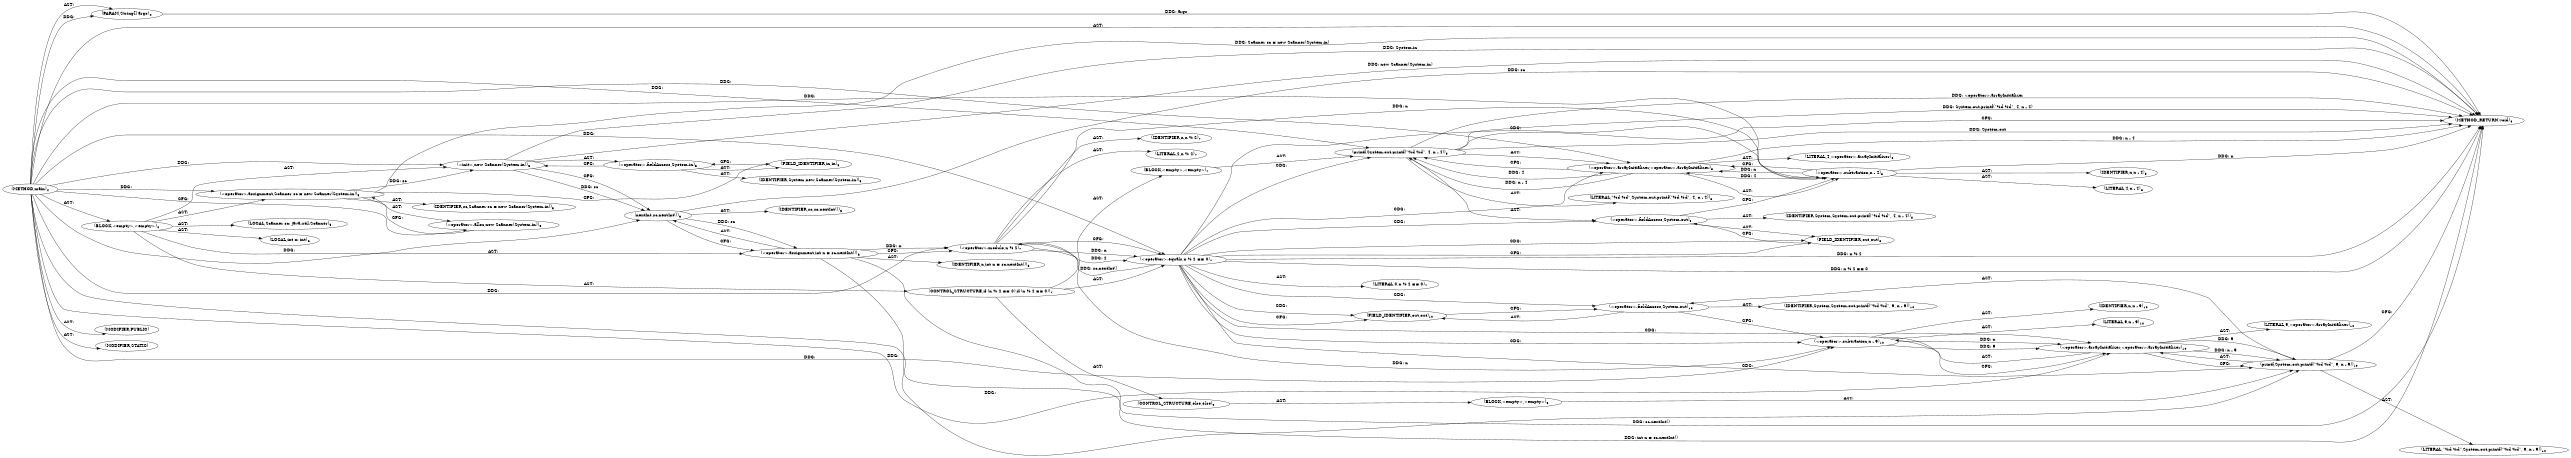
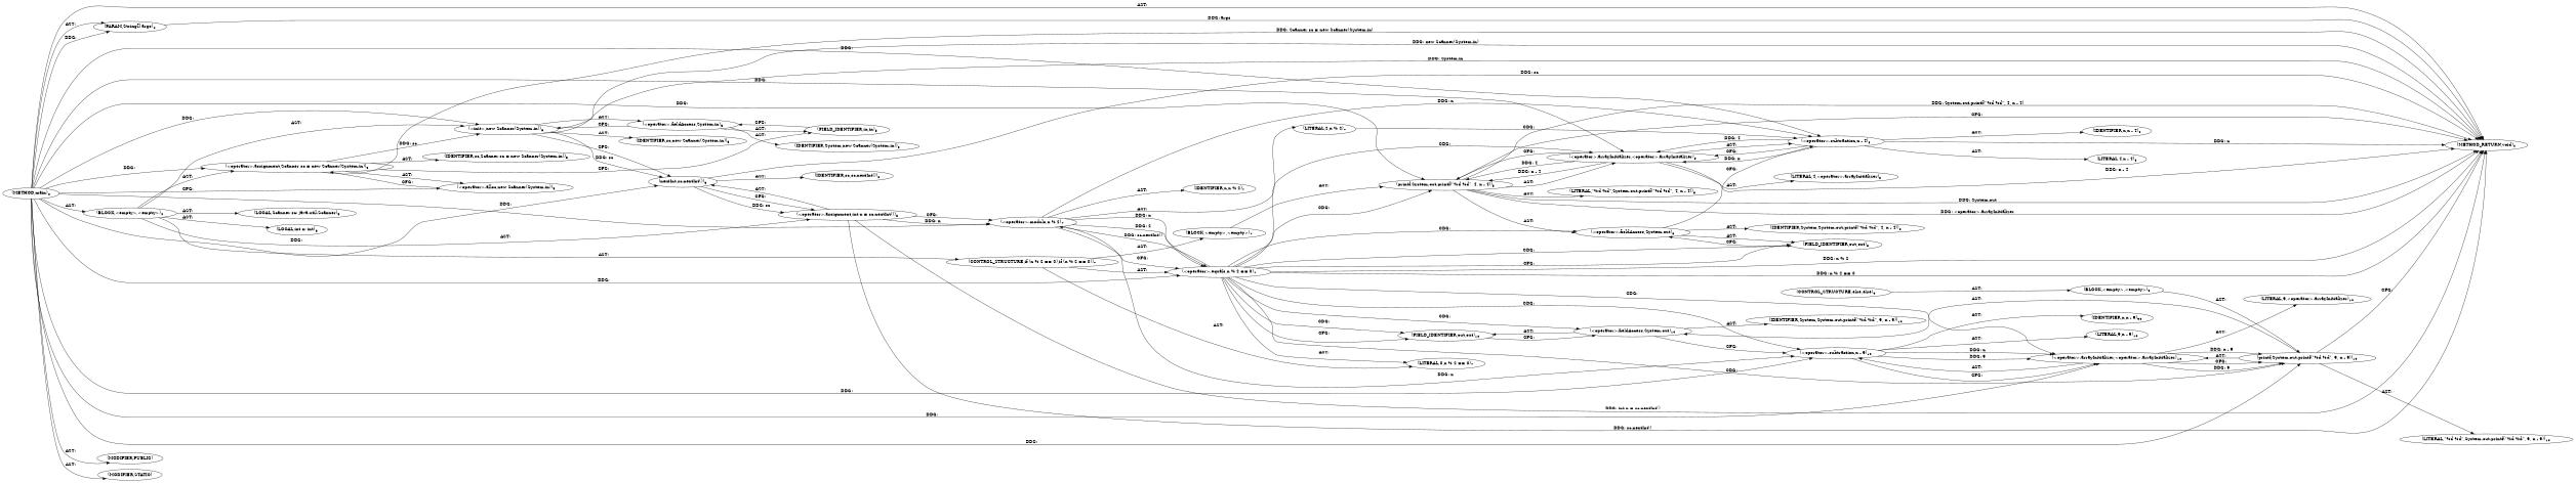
  digraph {
    rankdir=LR
    n1 [label=<(METHOD,main)<SUB>4</SUB>>]
    n2 [label=<(PARAM,String[] args)<SUB>4</SUB>>]
    n3 [label=<(BLOCK,&lt;empty&gt;,&lt;empty&gt;)<SUB>4</SUB>>]
    n4 [label=<(&lt;operator&gt;.assignment,Scanner sc = new Scanner(System.in))<SUB>5</SUB>>]
    n5 [label=<(&lt;operator&gt;.alloc,new Scanner(System.in))<SUB>5</SUB>>]
    n6 [label=<(&lt;init&gt;,new Scanner(System.in))<SUB>5</SUB>>]
    n7 [label=<(nextInt,sc.nextInt())<SUB>6</SUB>>]
    n8 [label=<(&lt;operator&gt;.equals,n % 2 == 0)<SUB>7</SUB>>]
    n9 [label=<(&lt;operator&gt;.modulo,n % 2)<SUB>7</SUB>>]
    n10 [label=<(printf,System.out.printf(&quot;%d %d&quot;, 4, n - 4))<SUB>8</SUB>>]
    n11 [label=<(&lt;operator&gt;.arrayInitializer,&lt;operator&gt;.arrayInitializer)<SUB>8</SUB>>]
    n12 [label=<(&lt;operator&gt;.subtraction,n - 4)<SUB>8</SUB>>]
    n13 [label=<(printf,System.out.printf(&quot;%d %d&quot;, 9, n - 9))<SUB>10</SUB>>]
    n14 [label=<(&lt;operator&gt;.arrayInitializer,&lt;operator&gt;.arrayInitializer)<SUB>10</SUB>>]
    n15 [label=<(&lt;operator&gt;.subtraction,n - 9)<SUB>10</SUB>>]
    n16 [label=<(MODIFIER,PUBLIC)>]
    n17 [label=<(MODIFIER,STATIC)>]
    n18 [label=<(METHOD_RETURN,void)<SUB>4</SUB>>]
    n19 [label=<(LOCAL,Scanner sc: java.util.Scanner)<SUB>5</SUB>>]
    n20 [label=<(LOCAL,int n: int)<SUB>6</SUB>>]
    n21 [label=<(&lt;operator&gt;.assignment,int n = sc.nextInt())<SUB>6</SUB>>]
    n22 [label=<(CONTROL_STRUCTURE,if (n % 2 == 0),if (n % 2 == 0))<SUB>7</SUB>>]
    n23 [label=<(IDENTIFIER,sc,Scanner sc = new Scanner(System.in))<SUB>5</SUB>>]
    n24 [label=<(FIELD_IDENTIFIER,in,in)<SUB>5</SUB>>]
+   n25 [label=<(IDENTIFIER,sc,new Scanner(System.in))<SUB>5</SUB>>]
    n26 [label=<(&lt;operator&gt;.fieldAccess,System.in)<SUB>5</SUB>>]
    n27 [label=<(IDENTIFIER,sc,sc.nextInt())<SUB>6</SUB>>]
    n28 [label=<(LITERAL,0,n % 2 == 0)<SUB>7</SUB>>]
    n29 [label=<(&lt;operator&gt;.fieldAccess,System.out)<SUB>8</SUB>>]
    n30 [label=<(FIELD_IDENTIFIER,out,out)<SUB>8</SUB>>]
    n31 [label=<(&lt;operator&gt;.fieldAccess,System.out)<SUB>10</SUB>>]
    n32 [label=<(FIELD_IDENTIFIER,out,out)<SUB>10</SUB>>]
    n33 [label=<(IDENTIFIER,n,n % 2)<SUB>7</SUB>>]
    n34 [label=<(LITERAL,2,n % 2)<SUB>7</SUB>>]
    n35 [label=<(LITERAL,&quot;%d %d&quot;,System.out.printf(&quot;%d %d&quot;, 4, n - 4))<SUB>8</SUB>>]
    n36 [label=<(LITERAL,4,&lt;operator&gt;.arrayInitializer)<SUB>8</SUB>>]
    n37 [label=<(IDENTIFIER,n,n - 4)<SUB>8</SUB>>]
    n38 [label=<(LITERAL,4,n - 4)<SUB>8</SUB>>]
    n39 [label=<(LITERAL,&quot;%d %d&quot;,System.out.printf(&quot;%d %d&quot;, 9, n - 9))<SUB>10</SUB>>]
    n40 [label=<(LITERAL,9,&lt;operator&gt;.arrayInitializer)<SUB>10</SUB>>]
-   n41 [label=<(IDENTIFIER,n,n - 9)<SUB>10</SUB>>]
+   n41 [label=<(IDENTIFIER,n,n - 9)<SUB>90</SUB>>]
    n42 [label=<(LITERAL,9,n - 9)<SUB>10</SUB>>]
-   n43 [label=<(IDENTIFIER,n,int n = sc.nextInt())<SUB>6</SUB>>]
    n44 [label=<(BLOCK,&lt;empty&gt;,&lt;empty&gt;)<SUB>7</SUB>>]
    n45 [label=<(CONTROL_STRUCTURE,else,else)<SUB>9</SUB>>]
    n46 [label=<(IDENTIFIER,System,new Scanner(System.in))<SUB>5</SUB>>]
    n47 [label=<(BLOCK,&lt;empty&gt;,&lt;empty&gt;)<SUB>9</SUB>>]
    n48 [label=<(IDENTIFIER,System,System.out.printf(&quot;%d %d&quot;, 4, n - 4))<SUB>8</SUB>>]
    n49 [label=<(IDENTIFIER,System,System.out.printf(&quot;%d %d&quot;, 9, n - 9))<SUB>10</SUB>>]
    n1 -> n2 [label="AST: "]
    n1 -> n2 [label="DDG: "]
    n1 -> n3 [label="AST: "]
    n1 -> n4 [label="DDG: "]
    n1 -> n5 [label="CFG: "]
    n1 -> n6 [label="DDG: "]
    n1 -> n7 [label="DDG: "]
    n1 -> n8 [label="DDG: "]
    n1 -> n9 [label="DDG: "]
    n1 -> n10 [label="DDG: "]
    n1 -> n11 [label="DDG: "]
    n1 -> n12 [label="DDG: "]
    n1 -> n13 [label="DDG: "]
    n1 -> n14 [label="DDG: "]
    n1 -> n15 [label="DDG: "]
    n1 -> n16 [label="AST: "]
    n1 -> n17 [label="AST: "]
    n1 -> n18 [label="AST: "]
    n2 -> n18 [label="DDG: args"]
    n3 -> n4 [label="AST: "]
    n3 -> n6 [label="AST: "]
    n3 -> n19 [label="AST: "]
    n3 -> n20 [label="AST: "]
    n3 -> n21 [label="AST: "]
    n3 -> n22 [label="AST: "]
    n4 -> n5 [label="AST: "]
    n4 -> n6 [label="DDG: sc"]
    n4 -> n18 [label="DDG: Scanner sc = new Scanner(System.in)"]
    n4 -> n23 [label="AST: "]
    n4 -> n24 [label="CFG: "]
    n5 -> n4 [label="CFG: "]
    n6 -> n7 [label="CFG: "]
    n6 -> n7 [label="DDG: sc"]
    n6 -> n18 [label="DDG: System.in"]
    n6 -> n18 [label="DDG: new Scanner(System.in)"]
+   n6 -> n25 [label="AST: "]
    n6 -> n26 [label="AST: "]
    n7 -> n18 [label="DDG: sc"]
    n7 -> n21 [label="CFG: "]
    n7 -> n21 [label="DDG: sc"]
    n7 -> n27 [label="AST: "]
    n8 -> n9 [label="DDG: sc.nextInt()"]
    n8 -> n10 [label="CDG: "]
    n8 -> n11 [label="CDG: "]
-   n8 -> n12 [label="CDG: "]
+   n34 -> n12 [label="CDG: "]
    n8 -> n13 [label="CDG: "]
    n8 -> n14 [label="CDG: "]
    n8 -> n15 [label="CDG: "]
    n8 -> n18 [label="DDG: n % 2"]
    n8 -> n18 [label="DDG: n % 2 == 0"]
    n8 -> n28 [label="AST: "]
    n8 -> n29 [label="CDG: "]
    n8 -> n30 [label="CFG: "]
    n8 -> n30 [label="CDG: "]
    n8 -> n31 [label="CDG: "]
    n8 -> n32 [label="CFG: "]
    n8 -> n32 [label="CDG: "]
    n9 -> n8 [label="CFG: "]
    n9 -> n8 [label="DDG: n"]
    n9 -> n8 [label="DDG: 2"]
    n9 -> n12 [label="DDG: n"]
    n9 -> n15 [label="DDG: n"]
    n9 -> n33 [label="AST: "]
    n9 -> n34 [label="AST: "]
    n10 -> n11 [label="AST: "]
    n10 -> n18 [label="CFG: "]
    n10 -> n18 [label="DDG: System.out"]
    n10 -> n18 [label="DDG: &lt;operator&gt;.arrayInitializer"]
    n10 -> n18 [label="DDG: System.out.printf(&quot;%d %d&quot;, 4, n - 4)"]
    n10 -> n29 [label="AST: "]
    n10 -> n35 [label="AST: "]
    n11 -> n10 [label="CFG: "]
    n11 -> n10 [label="DDG: 4"]
    n11 -> n10 [label="DDG: n - 4"]
    n11 -> n12 [label="AST: "]
    n11 -> n18 [label="DDG: n - 4"]
    n11 -> n36 [label="AST: "]
    n12 -> n11 [label="CFG: "]
    n12 -> n11 [label="DDG: n"]
    n12 -> n11 [label="DDG: 4"]
    n12 -> n18 [label="DDG: n"]
    n12 -> n37 [label="AST: "]
    n12 -> n38 [label="AST: "]
    n13 -> n14 [label="AST: "]
    n13 -> n18 [label="CFG: "]
    n13 -> n31 [label="AST: "]
    n13 -> n39 [label="AST: "]
    n14 -> n13 [label="CFG: "]
    n14 -> n13 [label="DDG: 9"]
    n14 -> n13 [label="DDG: n - 9"]
    n14 -> n15 [label="AST: "]
    n14 -> n40 [label="AST: "]
    n15 -> n14 [label="CFG: "]
    n15 -> n14 [label="DDG: n"]
    n15 -> n14 [label="DDG: 9"]
    n15 -> n41 [label="AST: "]
    n15 -> n42 [label="AST: "]
    n21 -> n7 [label="AST: "]
    n21 -> n9 [label="CFG: "]
    n21 -> n9 [label="DDG: n"]
    n21 -> n18 [label="DDG: sc.nextInt()"]
    n21 -> n18 [label="DDG: int n = sc.nextInt()"]
-   n21 -> n43 [label="AST: "]
    n22 -> n8 [label="AST: "]
    n22 -> n44 [label="AST: "]
-   n22 -> n45 [label="AST: "]
+   n22 -> n28 [label="AST: "]
    n24 -> n26 [label="CFG: "]
    n26 -> n6 [label="CFG: "]
    n26 -> n24 [label="AST: "]
    n26 -> n46 [label="AST: "]
    n29 -> n12 [label="CFG: "]
    n29 -> n30 [label="AST: "]
    n29 -> n48 [label="AST: "]
    n30 -> n29 [label="CFG: "]
    n31 -> n15 [label="CFG: "]
    n31 -> n32 [label="AST: "]
    n31 -> n49 [label="AST: "]
    n32 -> n31 [label="CFG: "]
    n44 -> n10 [label="AST: "]
    n45 -> n47 [label="AST: "]
    n47 -> n13 [label="AST: "]
  }
